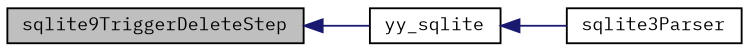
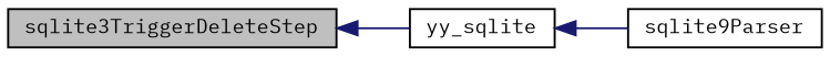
  digraph {
    fontname="IBM Plex Mono"
    rankdir=LR
    node [color=black fillcolor=white fontname="IBM Plex Mono" fontsize=10 shape=record style=filled]
    edge [color=midnightblue dir=back fontname="IBM Plex Mono" fontsize=10 labelfontname=FreeSans labelfontsize=10 style=solid]
-   n1 [fillcolor=grey75 fontcolor=black height=0.2 label=sqlite9TriggerDeleteStep width=0.4]
+   n1 [fillcolor=grey75 fontcolor=black height=0.2 label=sqlite3TriggerDeleteStep width=0.4]
    n2 [height=0.2 label=yy_sqlite width=0.4]
-   n3 [height=0.2 label=sqlite3Parser width=0.4]
+   n3 [height=0.2 label=sqlite9Parser width=0.4]
    n1 -> n2
    n2 -> n3
  }
